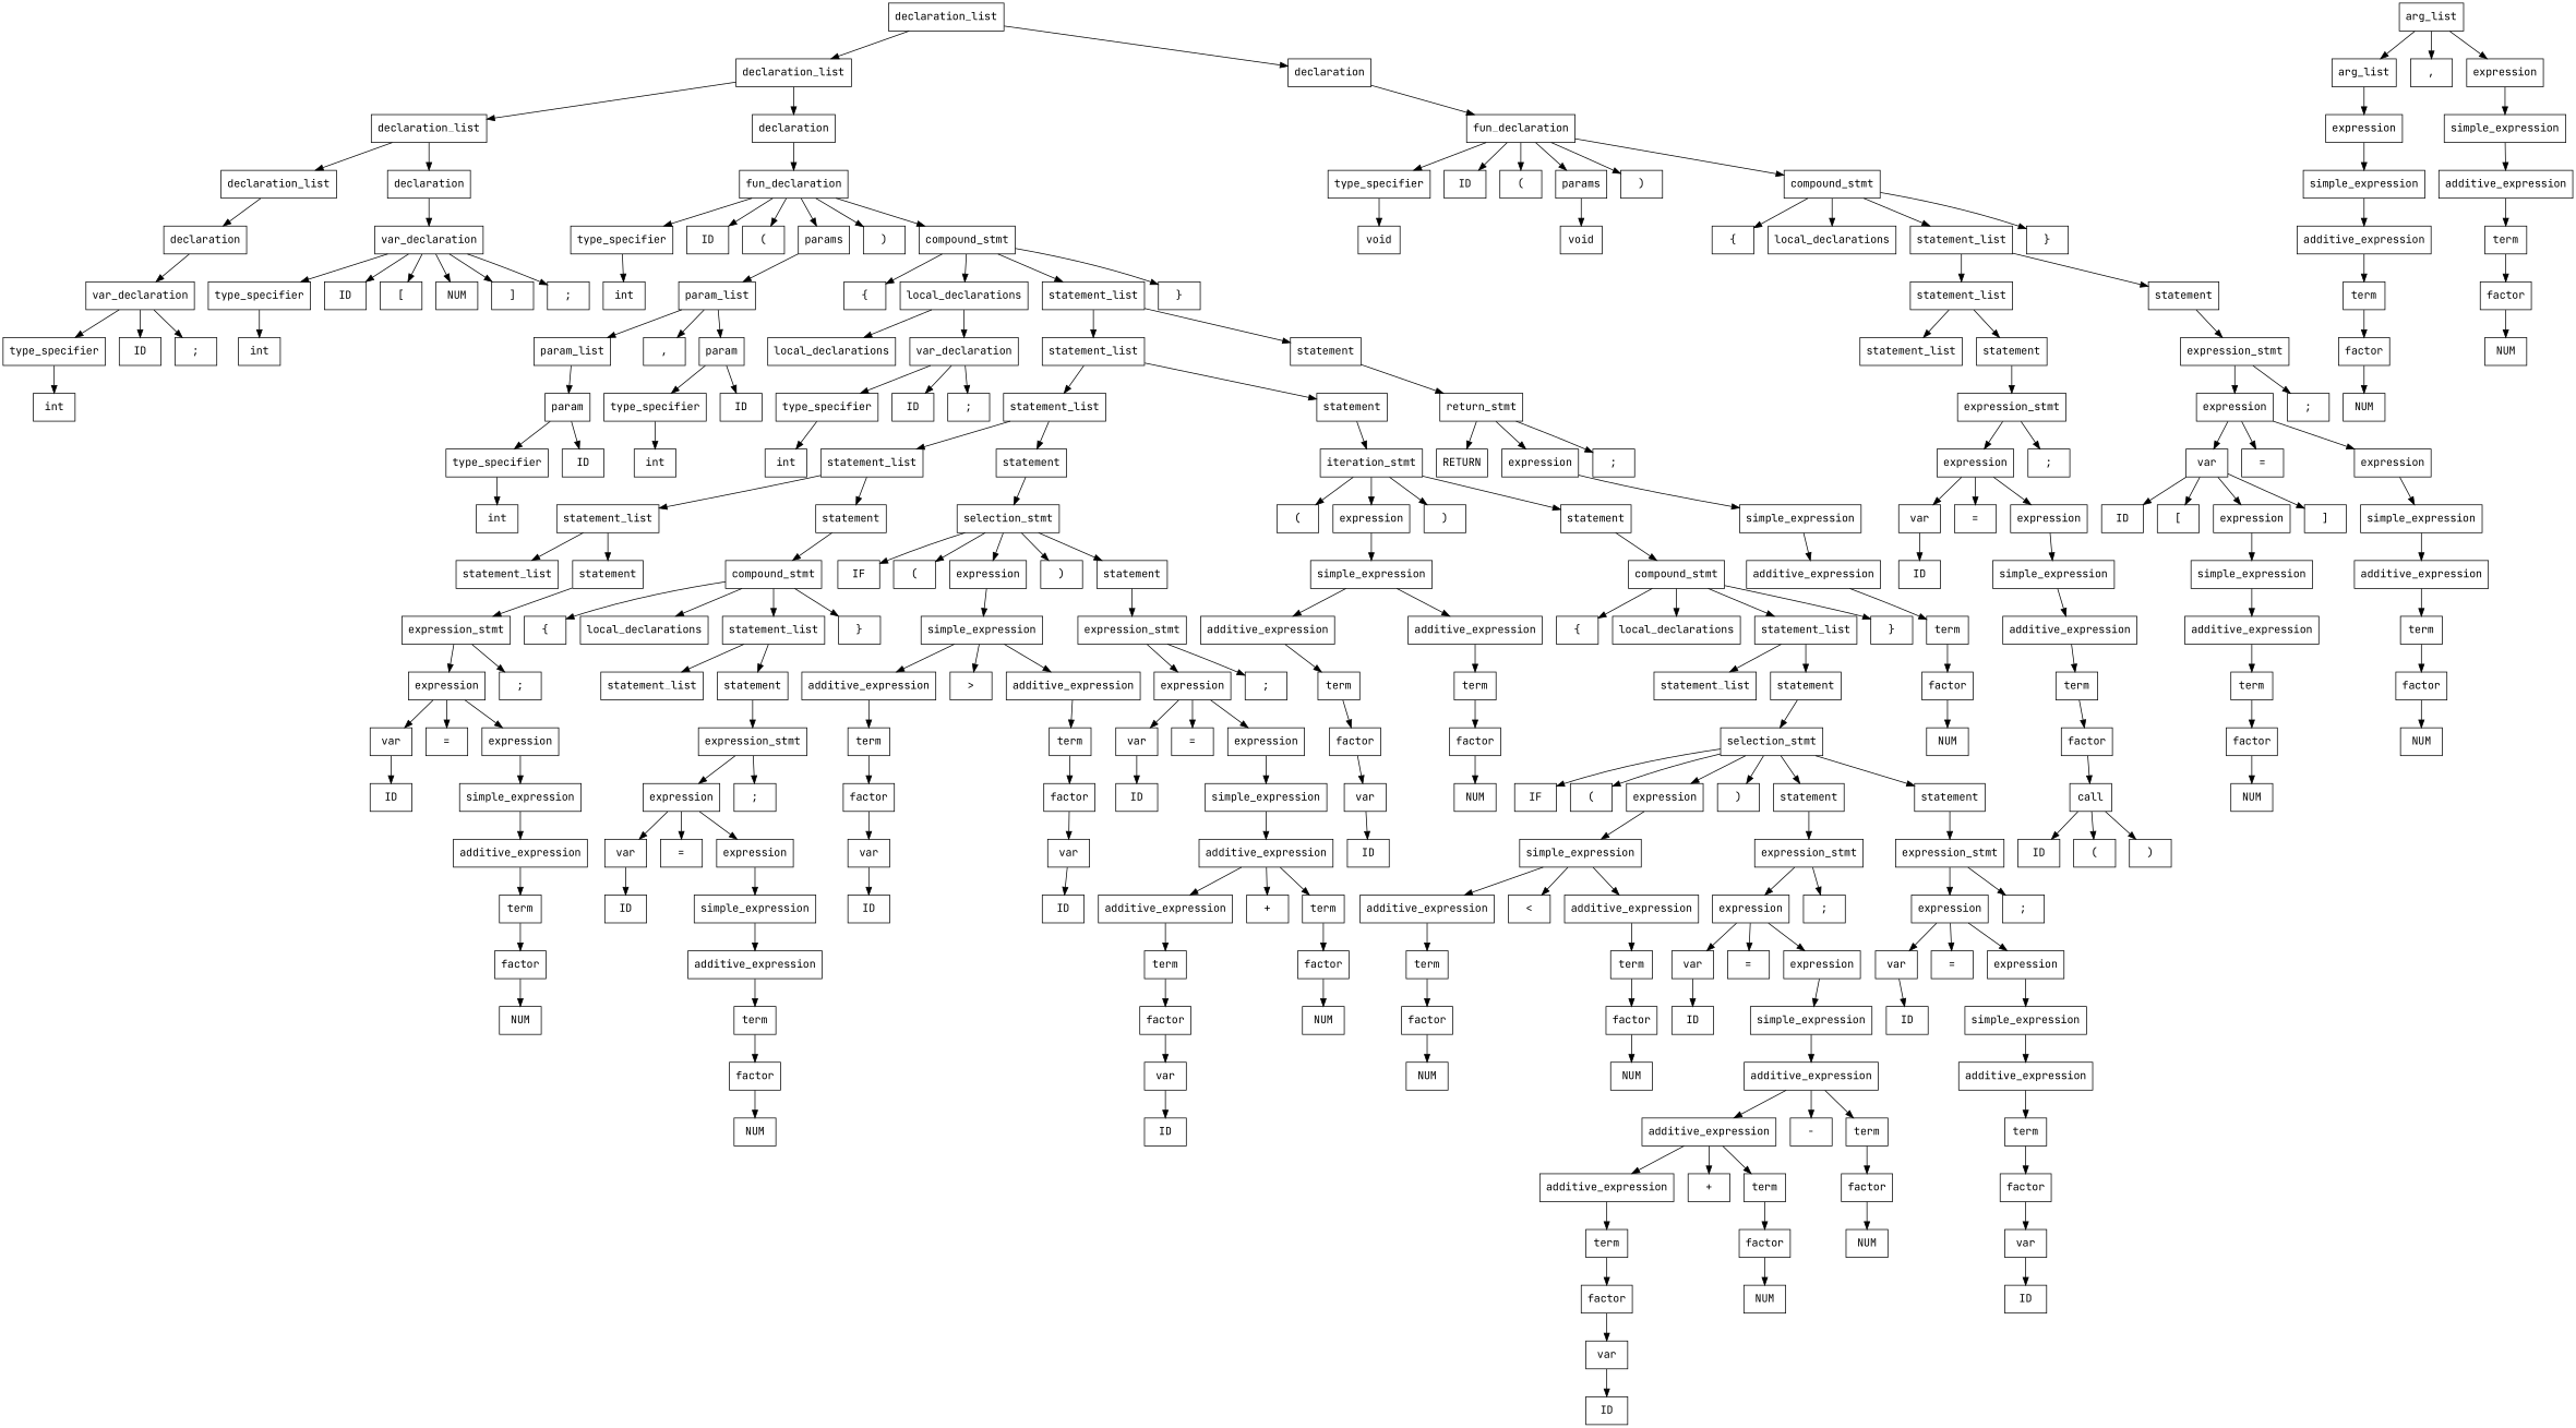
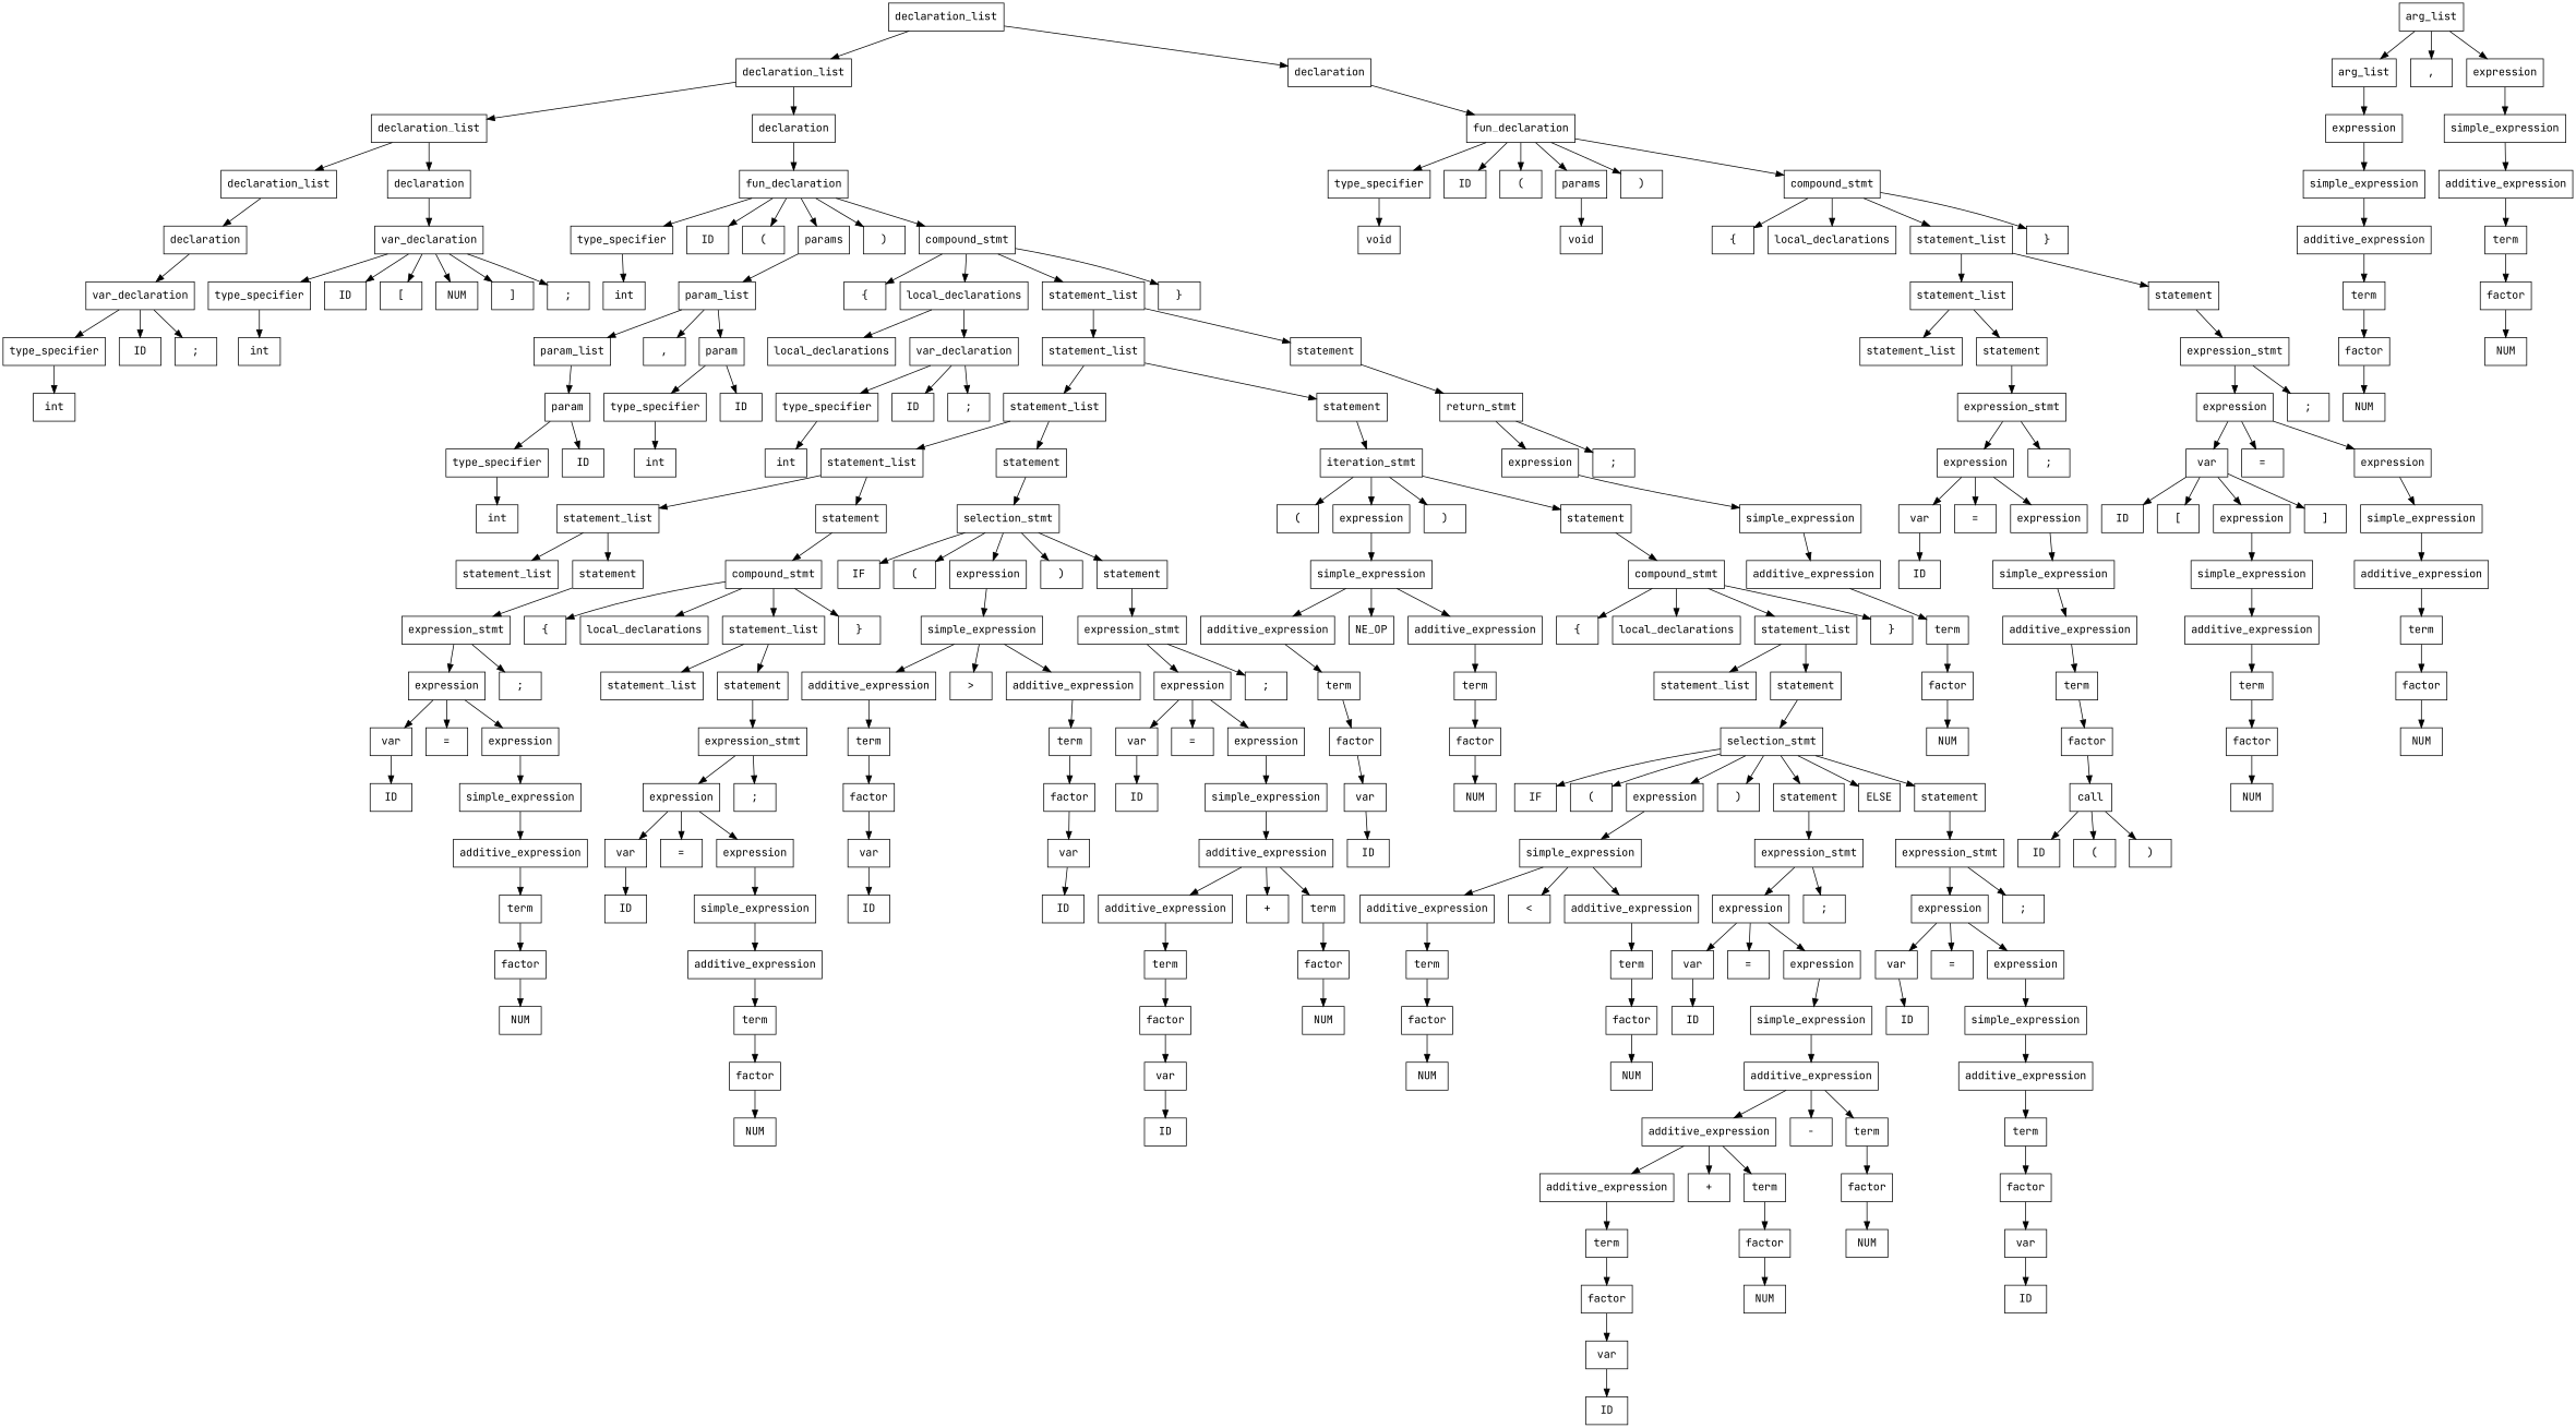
  digraph {
    fontname="JetBrains Mono"
    node [fontname="JetBrains Mono" shape=rect]
    edge [fontname="JetBrains Mono"]
    n1 [label=declaration_list]
    n2 [label=declaration_list]
    n3 [label=declaration]
    n4 [label=declaration_list]
    n5 [label=declaration]
    n6 [label=fun_declaration]
    n7 [label=declaration_list]
    n8 [label=declaration]
    n9 [label=fun_declaration]
    n10 [label=type_specifier]
    n11 [label=ID]
    n12 [label="("]
    n13 [label=params]
    n14 [label=")"]
    n15 [label=compound_stmt]
    n16 [label=declaration]
    n17 [label=var_declaration]
    n18 [label=type_specifier]
    n19 [label=ID]
    n20 [label="("]
    n21 [label=params]
    n22 [label=")"]
    n23 [label=compound_stmt]
    n24 [label=void]
    n25 [label=void]
    n26 [label="{"]
    n27 [label=local_declarations]
    n28 [label=statement_list]
    n29 [label="}"]
    n30 [label=var_declaration]
    n31 [label=type_specifier]
    n32 [label=ID]
    n33 [label="["]
    n34 [label=NUM]
    n35 [label="]"]
    n36 [label=";"]
    n37 [label=int]
    n38 [label=param_list]
    n39 [label="{"]
    n40 [label=local_declarations]
    n41 [label=statement_list]
    n42 [label="}"]
    n43 [label=statement_list]
    n44 [label=statement]
    n45 [label=type_specifier]
    n46 [label=ID]
    n47 [label=";"]
    n48 [label=int]
    n49 [label=param_list]
    n50 [label=","]
    n51 [label=param]
    n52 [label=local_declarations]
    n53 [label=var_declaration]
    n54 [label=statement_list]
    n55 [label=statement]
    n56 [label=statement_list]
    n57 [label=statement]
    n58 [label=expression_stmt]
    n59 [label=int]
    n60 [label=param]
    n61 [label=type_specifier]
    n62 [label=ID]
    n63 [label=type_specifier]
    n64 [label=ID]
    n65 [label=";"]
    n66 [label=statement_list]
    n67 [label=statement]
    n68 [label=return_stmt]
    n69 [label=expression_stmt]
    n70 [label=expression]
    n71 [label=";"]
    n72 [label=type_specifier]
    n73 [label=ID]
    n74 [label=int]
    n75 [label=int]
    n76 [label=statement_list]
    n77 [label=statement]
    n78 [label=iteration_stmt]
-   n79 [label=RETURN]
    n80 [label=expression]
    n81 [label=";"]
    n82 [label=expression]
    n83 [label=";"]
    n84 [label=var]
    n85 [label="="]
    n86 [label=expression]
    n87 [label=int]
    n88 [label=statement_list]
    n89 [label=statement]
    n90 [label=selection_stmt]
    n91 [label="("]
    n92 [label=expression]
    n93 [label=")"]
    n94 [label=statement]
    n95 [label=simple_expression]
    n96 [label=var]
    n97 [label="="]
    n98 [label=expression]
    n99 [label=ID]
    n100 [label="["]
    n101 [label=expression]
    n102 [label="]"]
    n103 [label=simple_expression]
    n104 [label=statement_list]
    n105 [label=statement]
    n106 [label=compound_stmt]
    n107 [label=IF]
    n108 [label="("]
    n109 [label=expression]
    n110 [label=")"]
    n111 [label=statement]
    n112 [label=simple_expression]
    n113 [label=compound_stmt]
    n114 [label=additive_expression]
    n115 [label=ID]
    n116 [label=simple_expression]
    n117 [label=simple_expression]
    n118 [label=additive_expression]
    n119 [label=expression_stmt]
    n120 [label="{"]
    n121 [label=local_declarations]
    n122 [label=statement_list]
    n123 [label="}"]
    n124 [label=simple_expression]
    n125 [label=expression_stmt]
    n126 [label=additive_expression]
+   n127 [label=NE_OP]
    n128 [label=additive_expression]
    n129 [label="{"]
    n130 [label=local_declarations]
    n131 [label=statement_list]
    n132 [label="}"]
    n133 [label=term]
    n134 [label=additive_expression]
    n135 [label=additive_expression]
    n136 [label=term]
    n137 [label=expression]
    n138 [label=";"]
    n139 [label=statement_list]
    n140 [label=statement]
    n141 [label=additive_expression]
    n142 [label=">"]
    n143 [label=additive_expression]
    n144 [label=expression]
    n145 [label=";"]
    n146 [label=term]
    n147 [label=term]
    n148 [label=statement_list]
    n149 [label=statement]
    n150 [label=factor]
    n151 [label=term]
    n152 [label=term]
    n153 [label=factor]
    n154 [label=var]
    n155 [label="="]
    n156 [label=expression]
    n157 [label=expression_stmt]
    n158 [label=term]
    n159 [label=term]
    n160 [label=var]
    n161 [label="="]
    n162 [label=expression]
    n163 [label=factor]
    n164 [label=factor]
    n165 [label=selection_stmt]
    n166 [label=NUM]
    n167 [label=factor]
    n168 [label=factor]
    n169 [label=NUM]
    n170 [label=ID]
    n171 [label=simple_expression]
    n172 [label=expression]
    n173 [label=";"]
    n174 [label=factor]
    n175 [label=factor]
    n176 [label=ID]
    n177 [label=simple_expression]
    n178 [label=var]
    n179 [label=NUM]
    n180 [label=IF]
    n181 [label="("]
    n182 [label=expression]
    n183 [label=")"]
    n184 [label=statement]
+   n185 [label=ELSE]
    n186 [label=statement]
    n187 [label=call]
    n188 [label=NUM]
    n189 [label=additive_expression]
    n190 [label=var]
    n191 [label="="]
    n192 [label=expression]
    n193 [label=var]
    n194 [label=var]
    n195 [label=additive_expression]
    n196 [label=ID]
    n197 [label=simple_expression]
    n198 [label=expression_stmt]
    n199 [label=expression_stmt]
    n200 [label=ID]
    n201 [label="("]
    n202 [label=")"]
    n203 [label=term]
    n204 [label=ID]
    n205 [label=simple_expression]
    n206 [label=ID]
    n207 [label=ID]
    n208 [label=additive_expression]
    n209 [label="+"]
    n210 [label=term]
    n211 [label=additive_expression]
    n212 [label="<"]
    n213 [label=additive_expression]
    n214 [label=expression]
    n215 [label=";"]
    n216 [label=expression]
    n217 [label=";"]
    n218 [label=factor]
    n219 [label=additive_expression]
    n220 [label=term]
    n221 [label=factor]
    n222 [label=term]
    n223 [label=term]
    n224 [label=var]
    n225 [label="="]
    n226 [label=expression]
    n227 [label=var]
    n228 [label="="]
    n229 [label=expression]
    n230 [label=arg_list]
    n231 [label=arg_list]
    n232 [label=","]
    n233 [label=expression]
    n234 [label=NUM]
    n235 [label=term]
    n236 [label=factor]
    n237 [label=NUM]
    n238 [label=factor]
    n239 [label=factor]
    n240 [label=ID]
    n241 [label=simple_expression]
    n242 [label=ID]
    n243 [label=simple_expression]
    n244 [label=expression]
    n245 [label=simple_expression]
    n246 [label=factor]
    n247 [label=var]
    n248 [label=NUM]
    n249 [label=NUM]
    n250 [label=additive_expression]
    n251 [label=additive_expression]
    n252 [label=simple_expression]
    n253 [label=additive_expression]
    n254 [label=NUM]
    n255 [label=ID]
    n256 [label=additive_expression]
    n257 [label="-"]
    n258 [label=term]
    n259 [label=term]
    n260 [label=additive_expression]
    n261 [label=term]
    n262 [label=additive_expression]
    n263 [label="+"]
    n264 [label=term]
    n265 [label=factor]
    n266 [label=factor]
    n267 [label=term]
    n268 [label=factor]
    n269 [label=term]
    n270 [label=factor]
    n271 [label=NUM]
    n272 [label=var]
    n273 [label=factor]
    n274 [label=NUM]
    n275 [label=factor]
    n276 [label=NUM]
    n277 [label=ID]
    n278 [label=NUM]
    n279 [label=var]
    n280 [label=ID]
    n1 -> n2
    n1 -> n3
    n2 -> n4
    n2 -> n5
    n3 -> n6
    n4 -> n7
    n4 -> n8
    n5 -> n9
    n6 -> n10
    n6 -> n11
    n6 -> n12
    n6 -> n13
    n6 -> n14
    n6 -> n15
    n7 -> n16
    n8 -> n17
    n9 -> n18
    n9 -> n19
    n9 -> n20
    n9 -> n21
    n9 -> n22
    n9 -> n23
    n10 -> n24
    n13 -> n25
    n15 -> n26
    n15 -> n27
    n15 -> n28
    n15 -> n29
    n16 -> n30
    n17 -> n31
    n17 -> n32
    n17 -> n33
    n17 -> n34
    n17 -> n35
    n17 -> n36
    n18 -> n37
    n21 -> n38
    n23 -> n39
    n23 -> n40
    n23 -> n41
    n23 -> n42
    n28 -> n43
    n28 -> n44
    n30 -> n45
    n30 -> n46
    n30 -> n47
    n31 -> n48
    n38 -> n49
    n38 -> n50
    n38 -> n51
    n40 -> n52
    n40 -> n53
    n41 -> n54
    n41 -> n55
    n43 -> n56
    n43 -> n57
    n44 -> n58
    n45 -> n59
    n49 -> n60
    n51 -> n61
    n51 -> n62
    n53 -> n63
    n53 -> n64
    n53 -> n65
    n54 -> n66
    n54 -> n67
    n55 -> n68
    n57 -> n69
    n58 -> n70
    n58 -> n71
    n60 -> n72
    n60 -> n73
    n61 -> n74
    n63 -> n75
    n66 -> n76
    n66 -> n77
    n67 -> n78
-   n68 -> n79
    n68 -> n80
    n68 -> n81
    n69 -> n82
    n69 -> n83
    n70 -> n84
    n70 -> n85
    n70 -> n86
    n72 -> n87
    n76 -> n88
    n76 -> n89
    n77 -> n90
    n78 -> n91
    n78 -> n92
    n78 -> n93
    n78 -> n94
    n80 -> n95
    n82 -> n96
    n82 -> n97
    n82 -> n98
    n84 -> n99
    n84 -> n100
    n84 -> n101
    n84 -> n102
    n86 -> n103
    n88 -> n104
    n88 -> n105
    n89 -> n106
    n90 -> n107
    n90 -> n108
    n90 -> n109
    n90 -> n110
    n90 -> n111
    n92 -> n112
    n94 -> n113
    n95 -> n114
    n96 -> n115
    n98 -> n116
    n101 -> n117
    n103 -> n118
    n105 -> n119
    n106 -> n120
    n106 -> n121
    n106 -> n122
    n106 -> n123
    n109 -> n124
    n111 -> n125
    n112 -> n126
+   n112 -> n127
    n112 -> n128
    n113 -> n129
    n113 -> n130
    n113 -> n131
    n113 -> n132
    n114 -> n133
    n116 -> n134
    n117 -> n135
    n118 -> n136
    n119 -> n137
    n119 -> n138
    n122 -> n139
    n122 -> n140
    n124 -> n141
    n124 -> n142
    n124 -> n143
    n125 -> n144
    n125 -> n145
    n126 -> n146
    n128 -> n147
    n131 -> n148
    n131 -> n149
    n133 -> n150
    n134 -> n151
    n135 -> n152
    n136 -> n153
    n137 -> n154
    n137 -> n155
    n137 -> n156
    n140 -> n157
    n141 -> n158
    n143 -> n159
    n144 -> n160
    n144 -> n161
    n144 -> n162
    n146 -> n163
    n147 -> n164
    n149 -> n165
    n150 -> n166
    n151 -> n167
    n152 -> n168
    n153 -> n169
    n154 -> n170
    n156 -> n171
    n157 -> n172
    n157 -> n173
    n158 -> n174
    n159 -> n175
    n160 -> n176
    n162 -> n177
    n163 -> n178
    n164 -> n179
    n165 -> n180
    n165 -> n181
    n165 -> n182
    n165 -> n183
    n165 -> n184
+   n165 -> n185
    n165 -> n186
    n167 -> n187
    n168 -> n188
    n171 -> n189
    n172 -> n190
    n172 -> n191
    n172 -> n192
    n174 -> n193
    n175 -> n194
    n177 -> n195
    n178 -> n196
    n182 -> n197
    n184 -> n198
    n186 -> n199
    n187 -> n200
    n187 -> n201
    n187 -> n202
    n189 -> n203
    n190 -> n204
    n192 -> n205
    n193 -> n206
    n194 -> n207
    n195 -> n208
    n195 -> n209
    n195 -> n210
    n197 -> n211
    n197 -> n212
    n197 -> n213
    n198 -> n214
    n198 -> n215
    n199 -> n216
    n199 -> n217
    n203 -> n218
    n205 -> n219
    n208 -> n220
    n210 -> n221
    n211 -> n222
    n213 -> n223
    n214 -> n224
    n214 -> n225
    n214 -> n226
    n216 -> n227
    n216 -> n228
    n216 -> n229
    n218 -> n234
    n219 -> n235
    n220 -> n236
    n221 -> n237
    n222 -> n238
    n223 -> n239
    n224 -> n240
    n226 -> n241
    n227 -> n242
    n229 -> n243
    n230 -> n231
    n230 -> n232
    n230 -> n233
    n231 -> n244
    n233 -> n245
    n235 -> n246
    n236 -> n247
    n238 -> n248
    n239 -> n249
    n241 -> n250
    n243 -> n251
    n244 -> n252
    n245 -> n253
    n246 -> n254
    n247 -> n255
    n250 -> n256
    n250 -> n257
    n250 -> n258
    n251 -> n259
    n252 -> n260
    n253 -> n261
    n256 -> n262
    n256 -> n263
    n256 -> n264
    n258 -> n265
    n259 -> n266
    n260 -> n267
    n261 -> n268
    n262 -> n269
    n264 -> n270
    n265 -> n271
    n266 -> n272
    n267 -> n273
    n268 -> n274
    n269 -> n275
    n270 -> n276
    n272 -> n277
    n273 -> n278
    n275 -> n279
    n279 -> n280
  }
